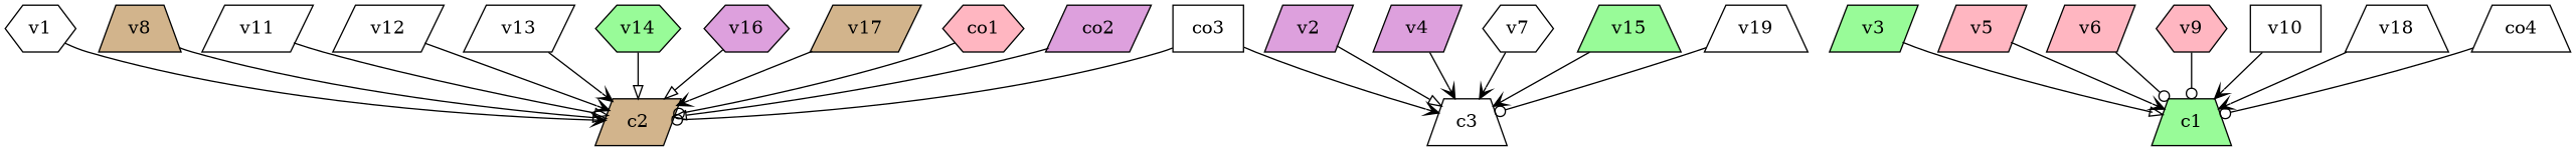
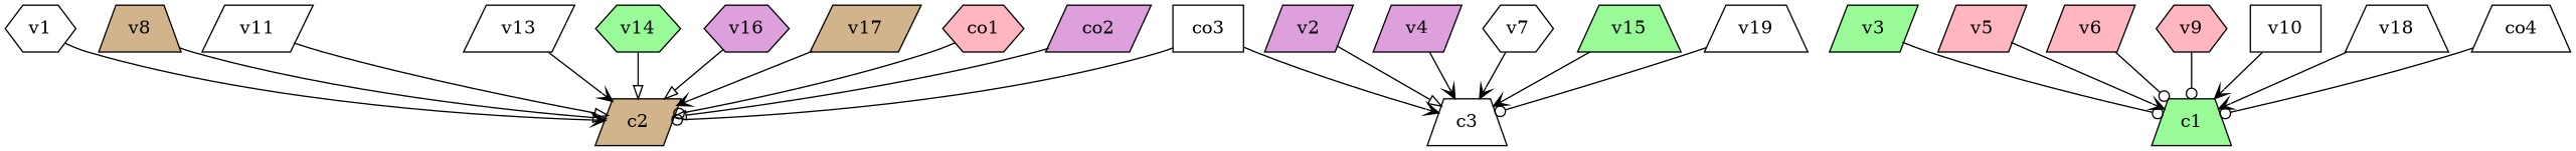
  strict digraph {
    node [fillcolor=white shape=parallelogram style=filled]
    edge [arrowhead=vee weight=1]
    v1 [shape=hexagon]
    c2 [fillcolor=tan]
    v2 [fillcolor=plum]
    c3 [shape=trapezium]
    v3 [fillcolor=palegreen]
    c1 [fillcolor=palegreen shape=trapezium]
    v4 [fillcolor=plum]
    v5 [fillcolor=lightpink]
    v6 [fillcolor=lightpink]
    v7 [shape=hexagon]
    v8 [fillcolor=tan shape=trapezium]
    v9 [fillcolor=lightpink shape=hexagon]
    v10 [shape=box]
    v11
-   v12
    v13
    v14 [fillcolor=palegreen shape=hexagon]
    v15 [fillcolor=palegreen shape=trapezium]
    v16 [fillcolor=plum shape=hexagon]
    v17 [fillcolor=tan]
    v18 [shape=trapezium]
    v19 [shape=trapezium]
    co1 [fillcolor=lightpink shape=hexagon]
    co2 [fillcolor=plum]
    co3 [shape=box]
    co4 [shape=trapezium]
    v1 -> c2
    v2 -> c3 [arrowhead=onormal]
-   v3 -> c1 [arrowhead=onormal]
+   v3 -> c1 [arrowhead=odot]
    v4 -> c3
    v5 -> c1
    v6 -> c1 [arrowhead=odot]
    v7 -> c3
    v8 -> c2 [arrowhead=onormal]
    v9 -> c1 [arrowhead=odot]
    v10 -> c1
    v11 -> c2 [arrowhead=onormal]
-   v12 -> c2
    v13 -> c2
    v14 -> c2 [arrowhead=onormal]
    v15 -> c3
    v16 -> c2 [arrowhead=onormal]
    v17 -> c2
    v18 -> c1
    v19 -> c3 [arrowhead=odot]
    co1 -> c2 [arrowhead=odot]
    co2 -> c2 [arrowhead=onormal]
    co3 -> c2 [arrowhead=odot]
    co3 -> c3
    co4 -> c1 [arrowhead=odot]
  }
